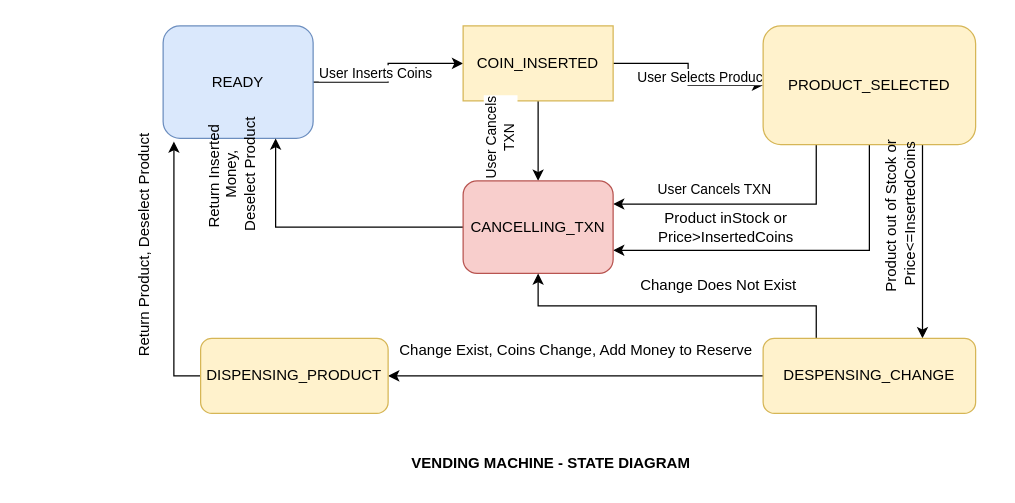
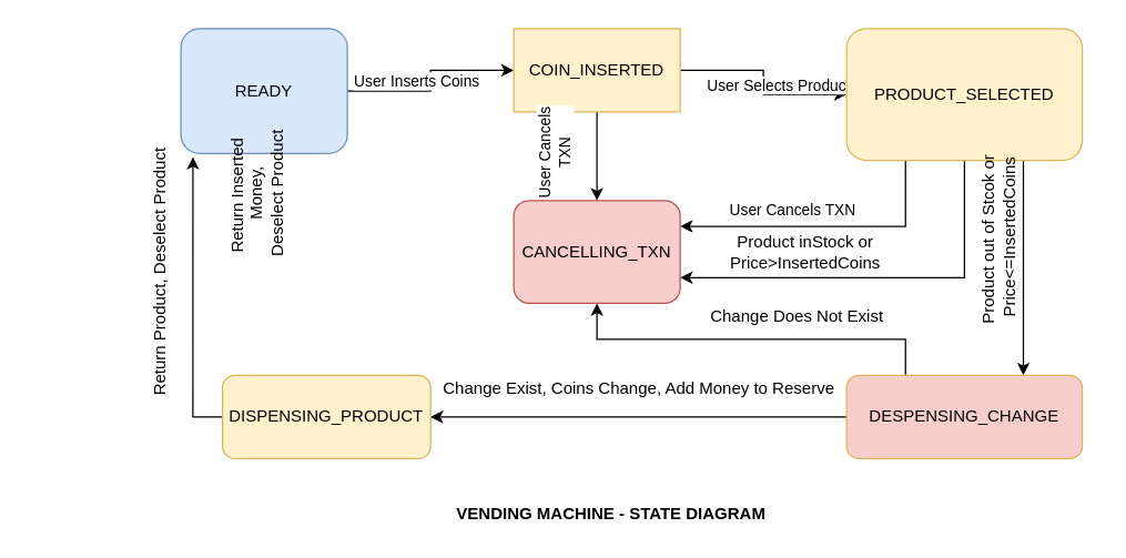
  <mxCell id="0" />
  <mxCell id="1" parent="0" />
  <mxCell id="2" style="edgeStyle=orthogonalEdgeStyle;rounded=0;orthogonalLoop=1;jettySize=auto;html=1;exitX=1;exitY=0.5;exitDx=0;exitDy=0;entryX=0;entryY=0.5;entryDx=0;entryDy=0;" parent="1" source="4" target="8" edge="1"><mxGeometry relative="1" as="geometry" /></mxCell>
  <mxCell id="3" value="User Inserts Coins" style="edgeLabel;html=1;align=center;verticalAlign=middle;resizable=0;points=[];" parent="2" vertex="1" connectable="0"><mxGeometry x="0.011" y="11" relative="1" as="geometry"><mxPoint as="offset" /></mxGeometry></mxCell>
  <mxCell id="4" value="READY" style="rounded=1;whiteSpace=wrap;html=1;fillColor=#dae8fc;strokeColor=#6c8ebf;" parent="1" vertex="1"><mxGeometry x="130" y="20" width="120" height="90" as="geometry" /></mxCell>
  <mxCell id="5" style="edgeStyle=orthogonalEdgeStyle;rounded=0;orthogonalLoop=1;jettySize=auto;html=1;exitX=1;exitY=0.5;exitDx=0;exitDy=0;entryX=0;entryY=0.5;entryDx=0;entryDy=0;" parent="1" source="8" target="12" edge="1"><mxGeometry relative="1" as="geometry" /></mxCell>
  <mxCell id="6" value="User Selects Product" style="edgeLabel;html=1;align=center;verticalAlign=middle;resizable=0;points=[];" parent="5" vertex="1" connectable="0"><mxGeometry x="0.011" y="10" relative="1" as="geometry"><mxPoint as="offset" /></mxGeometry></mxCell>
  <mxCell id="7" style="edgeStyle=orthogonalEdgeStyle;rounded=0;orthogonalLoop=1;jettySize=auto;html=1;exitX=0.5;exitY=1;exitDx=0;exitDy=0;entryX=0.5;entryY=0;entryDx=0;entryDy=0;" parent="1" source="8" target="14" edge="1"><mxGeometry relative="1" as="geometry" /></mxCell>
  <mxCell id="8" value="COIN_INSERTED" style="whiteSpace=wrap;html=1;fillColor=#fff2cc;strokeColor=#d6b656;rounded=0;" parent="1" vertex="1"><mxGeometry x="370" y="20" width="120" height="60" as="geometry" /></mxCell>
  <mxCell id="9" style="edgeStyle=orthogonalEdgeStyle;rounded=0;orthogonalLoop=1;jettySize=auto;html=1;exitX=0.25;exitY=1;exitDx=0;exitDy=0;entryX=1;entryY=0.25;entryDx=0;entryDy=0;" parent="1" source="12" target="14" edge="1"><mxGeometry relative="1" as="geometry" /></mxCell>
  <mxCell id="10" style="edgeStyle=orthogonalEdgeStyle;rounded=0;orthogonalLoop=1;jettySize=auto;html=1;exitX=0.75;exitY=1;exitDx=0;exitDy=0;entryX=0.75;entryY=0;entryDx=0;entryDy=0;" parent="1" source="12" target="19" edge="1"><mxGeometry relative="1" as="geometry" /></mxCell>
  <mxCell id="11" style="edgeStyle=orthogonalEdgeStyle;rounded=0;orthogonalLoop=1;jettySize=auto;html=1;exitX=0.5;exitY=1;exitDx=0;exitDy=0;entryX=1;entryY=0.75;entryDx=0;entryDy=0;" parent="1" source="12" target="14" edge="1"><mxGeometry relative="1" as="geometry" /></mxCell>
  <mxCell id="12" value="PRODUCT_SELECTED" style="rounded=1;whiteSpace=wrap;html=1;fillColor=#fff2cc;strokeColor=#d6b656;" parent="1" vertex="1"><mxGeometry x="610" y="20" width="170" height="95" as="geometry" /></mxCell>
- <mxCell id="13" style="edgeStyle=orthogonalEdgeStyle;rounded=0;orthogonalLoop=1;jettySize=auto;html=1;exitX=0;exitY=0.5;exitDx=0;exitDy=0;entryX=0.75;entryY=1;entryDx=0;entryDy=0;" parent="1" source="14" target="4" edge="1"><mxGeometry relative="1" as="geometry" /></mxCell>
  <mxCell id="14" value="CANCELLING_TXN" style="rounded=1;whiteSpace=wrap;html=1;fillColor=#f8cecc;strokeColor=#b85450;" parent="1" vertex="1"><mxGeometry x="370" y="144" width="120" height="74" as="geometry" /></mxCell>
  <mxCell id="15" value="User Cancels TXN" style="edgeLabel;html=1;align=center;verticalAlign=middle;resizable=0;points=[];" parent="1" vertex="1" connectable="0"><mxGeometry x="570" y="150" as="geometry"><mxPoint as="offset" /></mxGeometry></mxCell>
  <mxCell id="16" value="Return Inserted&lt;br&gt;&amp;nbsp;Money,&lt;br&gt;&amp;nbsp;Deselect Product" style="text;html=1;align=center;verticalAlign=middle;resizable=0;points=[];autosize=1;rotation=-90;" parent="1" vertex="1"><mxGeometry x="130" y="116" width="110" height="50" as="geometry" /></mxCell>
  <mxCell id="17" style="edgeStyle=orthogonalEdgeStyle;rounded=0;orthogonalLoop=1;jettySize=auto;html=1;exitX=0;exitY=0.5;exitDx=0;exitDy=0;entryX=1;entryY=0.5;entryDx=0;entryDy=0;" parent="1" source="19" target="22" edge="1"><mxGeometry relative="1" as="geometry" /></mxCell>
  <mxCell id="18" style="edgeStyle=orthogonalEdgeStyle;rounded=0;orthogonalLoop=1;jettySize=auto;html=1;exitX=0.25;exitY=0;exitDx=0;exitDy=0;entryX=0.5;entryY=1;entryDx=0;entryDy=0;" parent="1" source="19" target="14" edge="1"><mxGeometry relative="1" as="geometry" /></mxCell>
- <mxCell id="19" value="DESPENSING_CHANGE" style="rounded=1;whiteSpace=wrap;html=1;fillColor=#fff2cc;strokeColor=#d6b656;" parent="1" vertex="1"><mxGeometry x="610" y="270" width="170" height="60" as="geometry" /></mxCell>
+ <mxCell id="19" value="DESPENSING_CHANGE" style="rounded=1;whiteSpace=wrap;html=1;fillColor=#f8cecc;strokeColor=#d6b656;" parent="1" vertex="1"><mxGeometry x="610" y="270" width="170" height="60" as="geometry" /></mxCell>
  <mxCell id="20" value="Product out of Stcok or&amp;nbsp;&lt;br&gt;Price&amp;lt;=InsertedCoins" style="text;html=1;align=center;verticalAlign=middle;resizable=0;points=[];autosize=1;rotation=-90;" parent="1" vertex="1"><mxGeometry x="650" y="156" width="140" height="30" as="geometry" /></mxCell>
  <mxCell id="21" style="edgeStyle=orthogonalEdgeStyle;rounded=0;orthogonalLoop=1;jettySize=auto;html=1;exitX=0;exitY=0.5;exitDx=0;exitDy=0;entryX=0.072;entryY=1.028;entryDx=0;entryDy=0;entryPerimeter=0;" parent="1" source="22" target="4" edge="1"><mxGeometry relative="1" as="geometry" /></mxCell>
  <mxCell id="22" value="DISPENSING_PRODUCT" style="rounded=1;whiteSpace=wrap;html=1;fillColor=#fff2cc;strokeColor=#d6b656;" parent="1" vertex="1"><mxGeometry x="160" y="270" width="150" height="60" as="geometry" /></mxCell>
  <mxCell id="23" value="Change Exist, Coins Change, Add Money to Reserve" style="text;html=1;align=center;verticalAlign=middle;resizable=0;points=[];autosize=1;" parent="1" vertex="1"><mxGeometry x="310" y="270" width="300" height="20" as="geometry" /></mxCell>
  <mxCell id="24" value="User Cancels &lt;br&gt;TXN" style="edgeLabel;html=1;align=center;verticalAlign=middle;resizable=0;points=[];rotation=270;" parent="1" vertex="1" connectable="0"><mxGeometry x="510" y="120" as="geometry"><mxPoint x="9.0" y="-111" as="offset" /></mxGeometry></mxCell>
  <mxCell id="25" value="Change Does Not Exist" style="text;html=1;align=center;verticalAlign=middle;resizable=0;points=[];autosize=1;" parent="1" vertex="1"><mxGeometry x="504" y="218" width="140" height="20" as="geometry" /></mxCell>
  <mxCell id="26" value="Return Product, Deselect Product" style="text;html=1;align=center;verticalAlign=middle;resizable=0;points=[];autosize=1;rotation=270;" parent="1" vertex="1"><mxGeometry x="20" y="186" width="190" height="20" as="geometry" /></mxCell>
  <mxCell id="27" value="Product inStock or&lt;br&gt;Price&amp;gt;InsertedCoins" style="text;html=1;align=center;verticalAlign=middle;resizable=0;points=[];autosize=1;" parent="1" vertex="1"><mxGeometry x="520" y="166" width="120" height="30" as="geometry" /></mxCell>
  <mxCell id="28" value="&lt;b&gt;VENDING MACHINE - STATE DIAGRAM&lt;/b&gt;" style="text;html=1;align=center;verticalAlign=middle;resizable=0;points=[];autosize=1;" parent="1" vertex="1"><mxGeometry x="320" y="360" width="240" height="20" as="geometry" /></mxCell>
